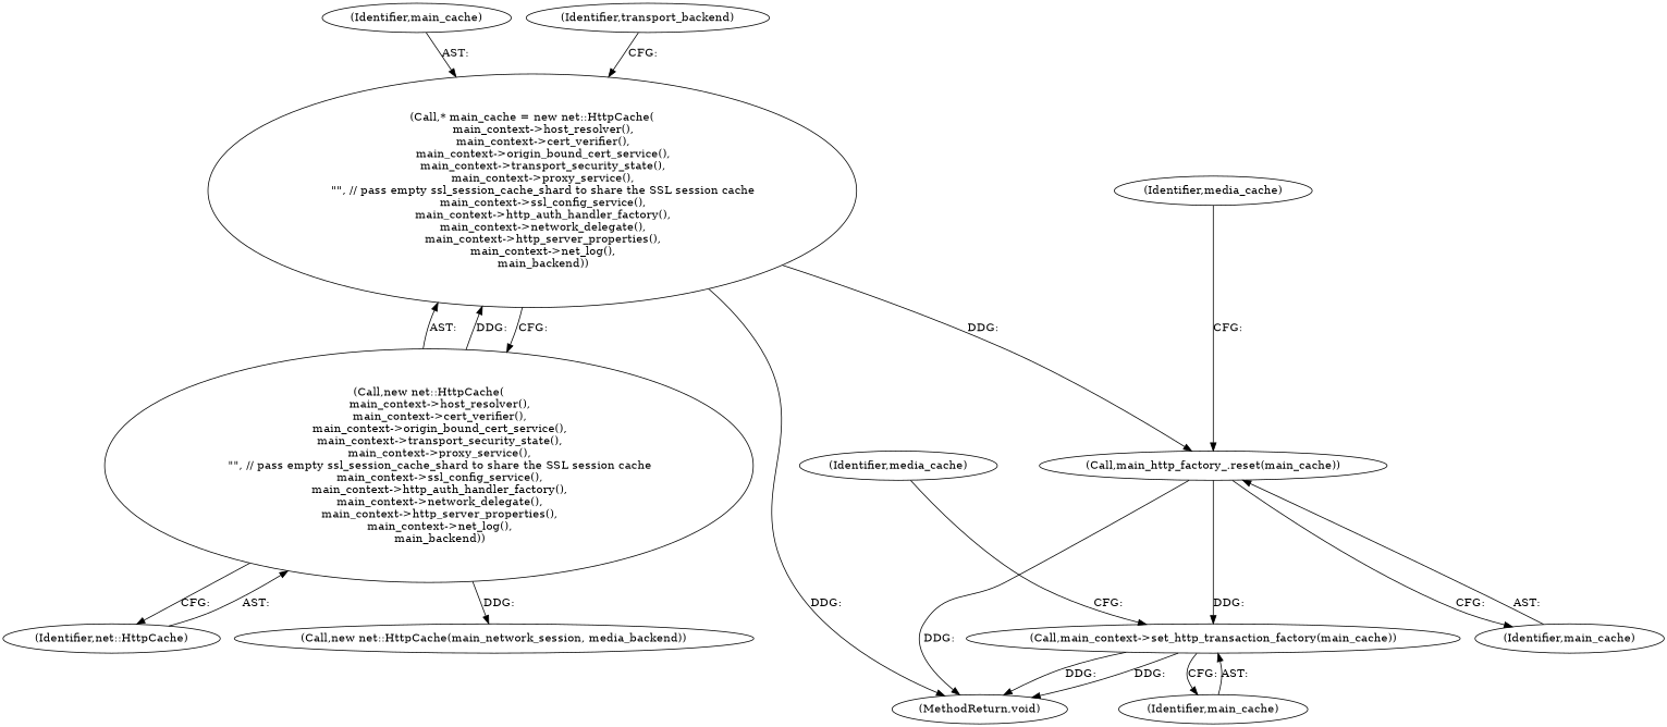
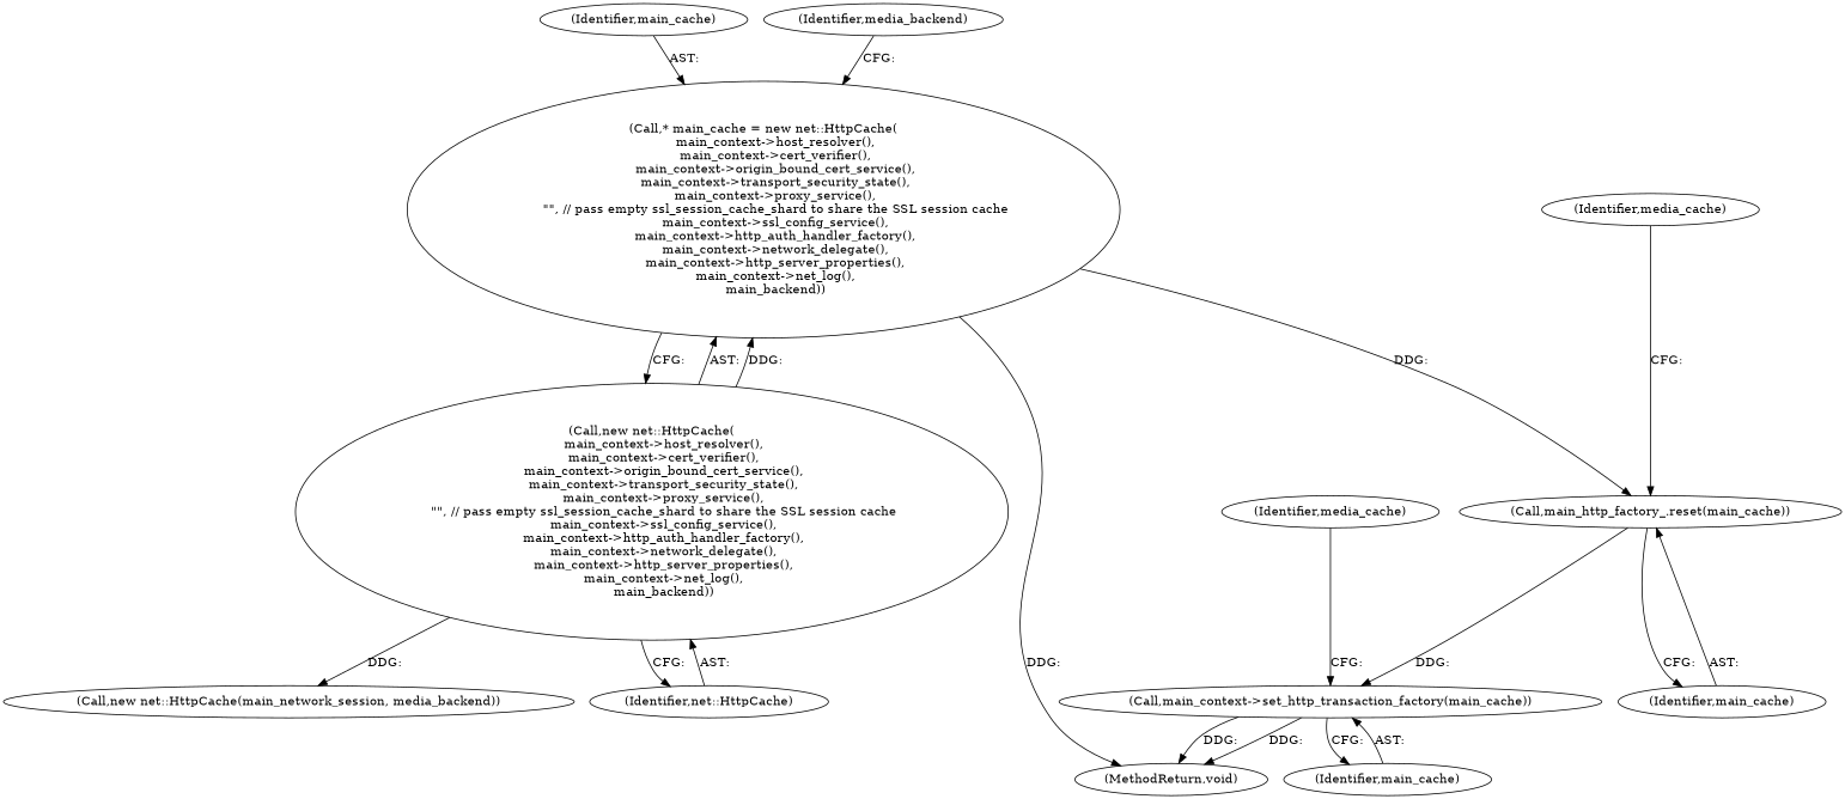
  digraph {
    n1 [label="(Call,* main_cache = new net::HttpCache(\n      main_context->host_resolver(),\n      main_context->cert_verifier(),\n      main_context->origin_bound_cert_service(),\n      main_context->transport_security_state(),\n      main_context->proxy_service(),\n      \"\", // pass empty ssl_session_cache_shard to share the SSL session cache\n      main_context->ssl_config_service(),\n      main_context->http_auth_handler_factory(),\n      main_context->network_delegate(),\n      main_context->http_server_properties(),\n      main_context->net_log(),\n      main_backend))"]
    n2 [label="(Call,new net::HttpCache(\n      main_context->host_resolver(),\n      main_context->cert_verifier(),\n      main_context->origin_bound_cert_service(),\n      main_context->transport_security_state(),\n      main_context->proxy_service(),\n      \"\", // pass empty ssl_session_cache_shard to share the SSL session cache\n      main_context->ssl_config_service(),\n      main_context->http_auth_handler_factory(),\n      main_context->network_delegate(),\n      main_context->http_server_properties(),\n      main_context->net_log(),\n      main_backend))"]
    n3 [label="(Call,main_http_factory_.reset(main_cache))"]
    n4 [label="(MethodReturn,void)"]
    n5 [label="(Call,new net::HttpCache(main_network_session, media_backend))"]
    n6 [label="(Identifier,net::HttpCache)"]
    n7 [label="(Call,main_context->set_http_transaction_factory(main_cache))"]
    n8 [label="(Identifier,main_cache)"]
    n9 [label="(Identifier,main_cache)"]
    n10 [label="(Identifier,main_cache)"]
    n11 [label="(Identifier,media_cache)"]
    n12 [label="(Identifier,media_cache)"]
-   n13 [label="(Identifier,transport_backend)"]
+   n13 [label="(Identifier,media_backend)"]
    n1 -> n2 [label="CFG: "]
    n1 -> n3 [label="DDG: "]
    n1 -> n4 [label="DDG: "]
    n2 -> n1 [label="AST: "]
    n2 -> n1 [label="DDG: "]
    n2 -> n5 [label="DDG: "]
    n2 -> n6 [label="CFG: "]
-   n3 -> n4 [label="DDG: "]
    n3 -> n7 [label="DDG: "]
    n3 -> n8 [label="CFG: "]
    n6 -> n2 [label="AST: "]
    n7 -> n4 [label="DDG: "]
    n7 -> n4 [label="DDG: "]
    n7 -> n9 [label="CFG: "]
    n8 -> n3 [label="AST: "]
    n9 -> n7 [label="AST: "]
    n10 -> n1 [label="AST: "]
    n11 -> n3 [label="CFG: "]
    n12 -> n7 [label="CFG: "]
    n13 -> n1 [label="CFG: "]
  }
